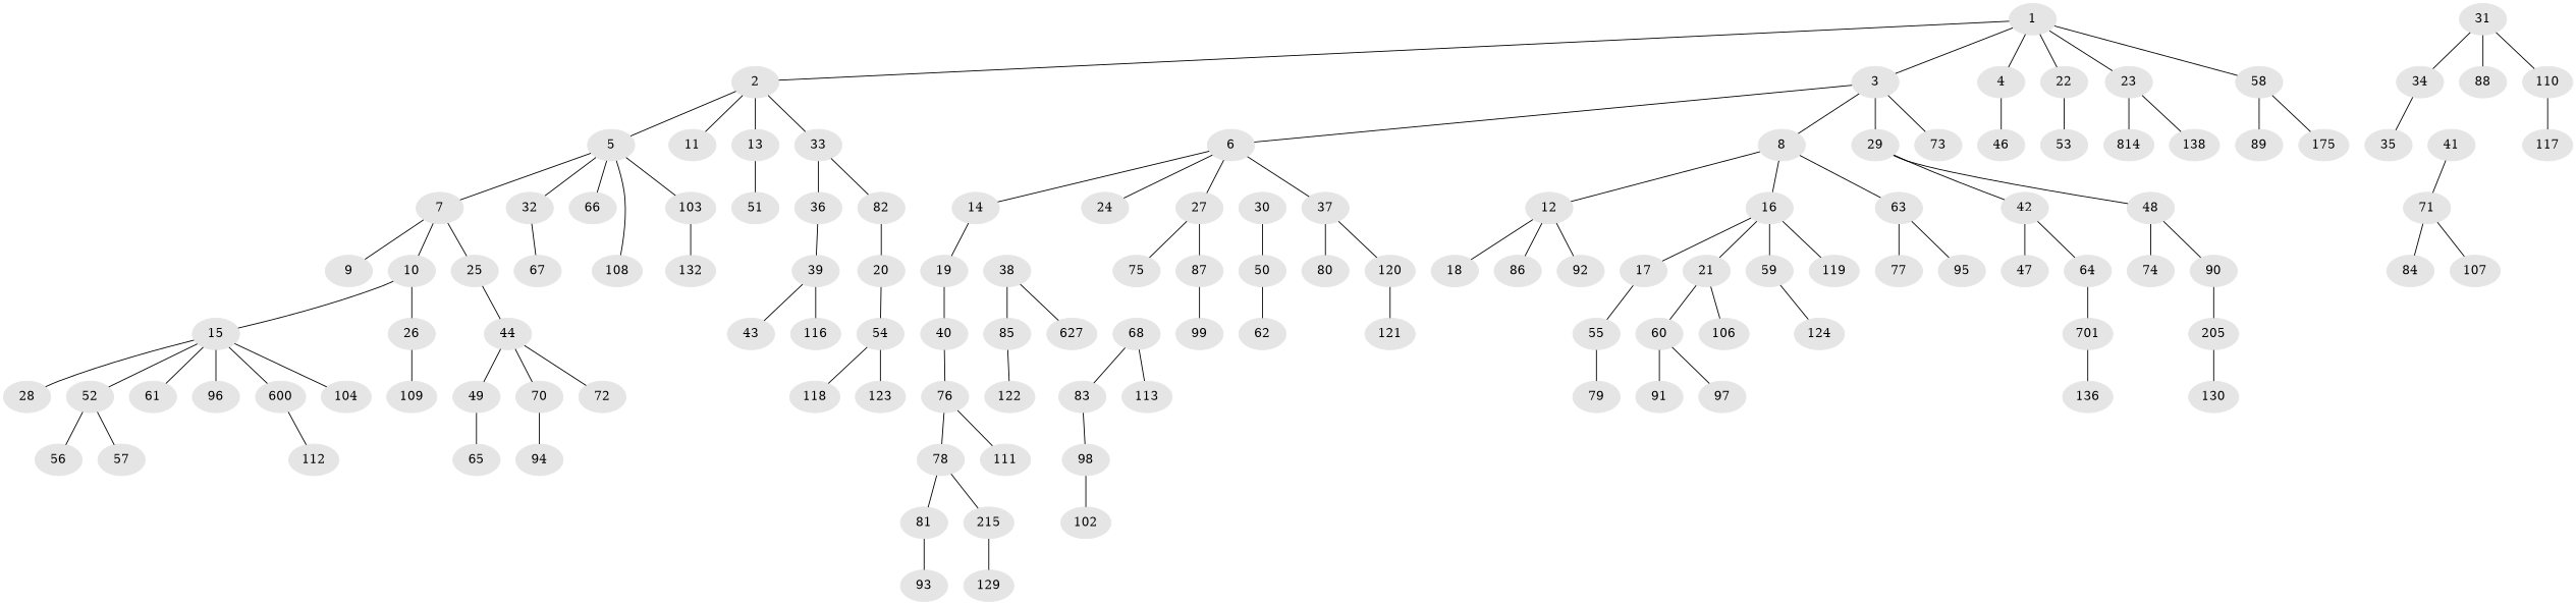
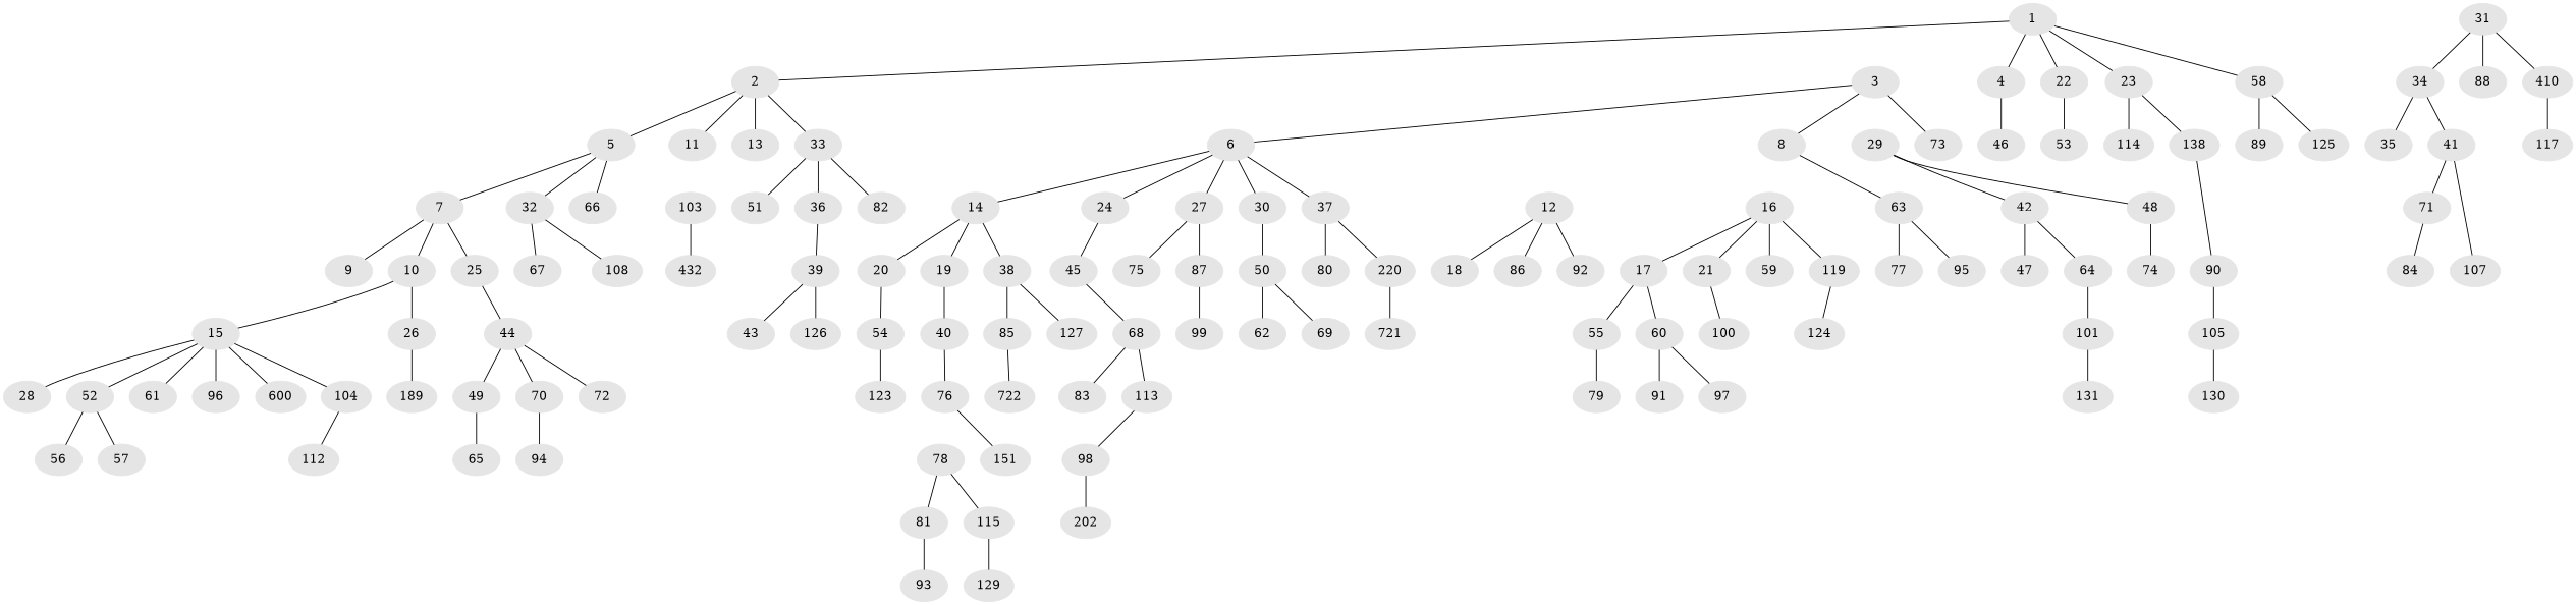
  graph {
    node [color=gray90 style=filled]
    1
    2
    3
    4
    22
    23
    58
    5
    11
    13
    33
    6
    8
    29
    73
    46
    53
-   114 [label=814]
+   114
    n19 [label=138]
    89
-   125 [label=175]
+   125
    7
    32
    66
    103
    36
    51
    82
    14
    24
    27
    30
    37
    12
    16
    63
    42
    48
    9
    10
    25
    67
    108
-   132
+   132 [label=432]
    19
    20
    38
+   45
    75
    87
    50
    80
-   120
+   120 [label=220]
    15
    26
    44
    18
    86
    92
    17
    21
    59
    119
    47
    64
    77
    95
    28
    52
    61
    96
    n72 [label=600]
    104
-   109
+   109 [label=189]
    40
    54
    85
-   127 [label=627]
+   127
    56
    57
    112
    55
    60
-   106
+   106 [label=100]
    124
    79
    76
    31
    34
    88
-   110
-   118
+   110 [label=410]
    123
    91
    97
    68
    49
    70
    72
    99
    74
    90
    62
+   69
    35
    41
    117
    39
    71
    43
-   116
-   121
-   122
+   116 [label=126]
+   121 [label=721]
+   122 [label=722]
    78
-   111
+   111 [label=151]
    84
    107
-   101 [label=701]
+   101
    65
    94
    83
    113
-   105 [label=205]
-   131 [label=136]
+   105
+   131
    98
    81
-   115 [label=215]
+   115
    93
    129
-   102
+   102 [label=202]
    130
    1 -- 2
-   1 -- 3
    1 -- 4
    1 -- 22
    1 -- 23
    1 -- 58
    2 -- 5
    2 -- 11
    2 -- 13
    2 -- 33
    3 -- 6
    3 -- 8
-   3 -- 29
    3 -- 73
    4 -- 46
    22 -- 53
    23 -- 114
    23 -- n19
    58 -- 89
    58 -- 125
    5 -- 7
    5 -- 32
    5 -- 66
-   5 -- 103
    33 -- 36
-   13 -- 51
+   33 -- 51
    33 -- 82
    6 -- 14
    6 -- 24
    6 -- 27
+   6 -- 30
    6 -- 37
-   8 -- 12
-   8 -- 16
    8 -- 63
    29 -- 42
    29 -- 48
    7 -- 9
    7 -- 10
    7 -- 25
    32 -- 67
-   5 -- 108
+   32 -- 108
    103 -- 132
    36 -- 39
    14 -- 19
-   82 -- 20
+   14 -- 20
+   14 -- 38
+   24 -- 45
    27 -- 75
    27 -- 87
    30 -- 50
    37 -- 80
    37 -- 120
    12 -- 18
    12 -- 86
    12 -- 92
    16 -- 17
    16 -- 21
    16 -- 59
    16 -- 119
    63 -- 77
    63 -- 95
    42 -- 47
    42 -- 64
    48 -- 74
-   48 -- 90
+   n19 -- 90
    10 -- 15
    10 -- 26
    25 -- 44
    19 -- 40
    20 -- 54
    38 -- 85
    38 -- 127
+   45 -- 68
    87 -- 99
    50 -- 62
+   50 -- 69
    120 -- 121
    15 -- 28
    15 -- 52
    15 -- 61
    15 -- 96
    15 -- n72
    15 -- 104
    26 -- 109
    44 -- 49
    44 -- 70
    44 -- 72
    17 -- 55
-   21 -- 60
+   17 -- 60
    21 -- 106
-   59 -- 124
+   119 -- 124
    64 -- 101
    52 -- 56
    52 -- 57
-   n72 -- 112
+   104 -- 112
    40 -- 76
-   54 -- 118
    54 -- 123
    85 -- 122
    55 -- 79
    60 -- 91
    60 -- 97
-   76 -- 78
    76 -- 111
    31 -- 34
    31 -- 88
    31 -- 110
    34 -- 35
+   34 -- 41
    110 -- 117
    68 -- 83
    68 -- 113
    49 -- 65
    70 -- 94
    90 -- 105
    41 -- 71
    39 -- 43
    39 -- 116
    71 -- 84
-   71 -- 107
+   41 -- 107
    78 -- 81
    78 -- 115
    101 -- 131
-   83 -- 98
+   113 -- 98
    105 -- 130
    98 -- 102
    81 -- 93
    115 -- 129
  }
